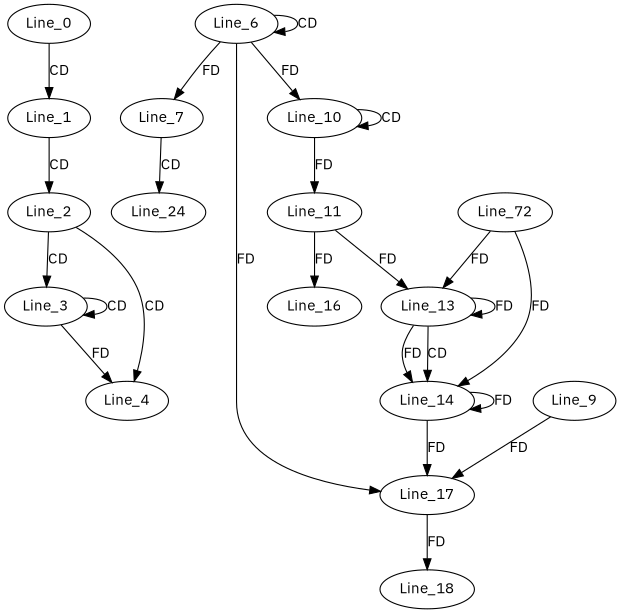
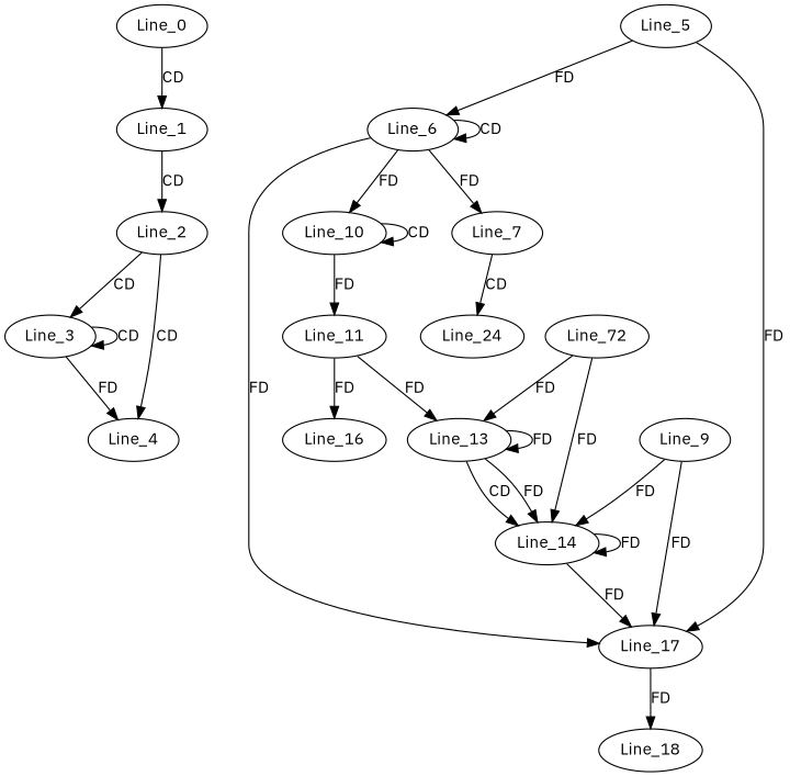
  digraph {
    fontname="IBM Plex Sans"
    node [fontname="IBM Plex Sans"]
    edge [fontname="IBM Plex Sans"]
    Line_0
    Line_1
    Line_2
    Line_3
    Line_4
    Line_6
    Line_7
    Line_10
    Line_17
    Line_24
    Line_11
    Line_18
+   Line_5
    Line_13
    Line_16
    Line_14
    n17 [label=Line_72]
    Line_9
    Line_0 -> Line_1 [label=CD]
    Line_1 -> Line_2 [label=CD]
    Line_2 -> Line_3 [label=CD]
    Line_2 -> Line_4 [label=CD]
    Line_3 -> Line_3 [label=CD]
    Line_3 -> Line_4 [label=FD]
    Line_6 -> Line_6 [label=CD]
    Line_6 -> Line_7 [label=FD]
    Line_6 -> Line_10 [label=FD]
    Line_6 -> Line_17 [label=FD]
    Line_7 -> Line_24 [label=CD]
    Line_10 -> Line_10 [label=CD]
    Line_10 -> Line_11 [label=FD]
    Line_17 -> Line_18 [label=FD]
    Line_11 -> Line_13 [label=FD]
    Line_11 -> Line_16 [label=FD]
+   Line_5 -> Line_6 [label=FD]
+   Line_5 -> Line_17 [label=FD]
    Line_13 -> Line_13 [label=FD]
    Line_13 -> Line_14 [label=CD]
    Line_13 -> Line_14 [label=FD]
    Line_14 -> Line_17 [label=FD]
    Line_14 -> Line_14 [label=FD]
    n17 -> Line_13 [label=FD]
    n17 -> Line_14 [label=FD]
    Line_9 -> Line_17 [label=FD]
+   Line_9 -> Line_14 [label=FD]
  }
